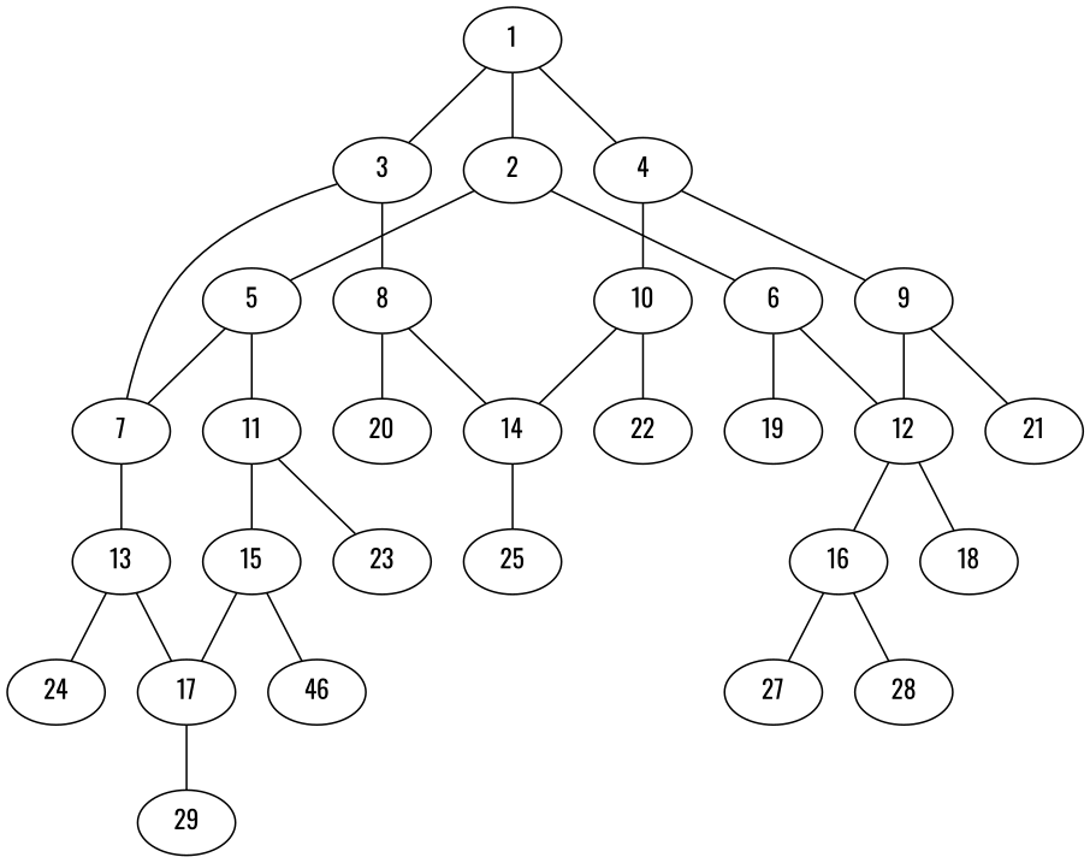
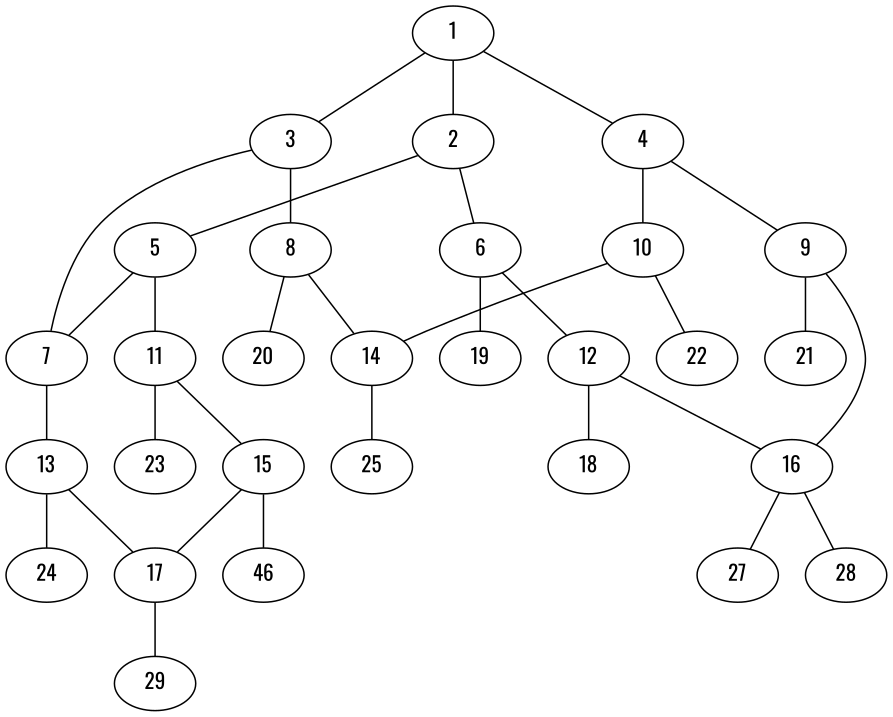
  graph {
    fontname=Oswald
    node [chem=C fontname=Oswald]
    edge [fontname=Oswald valence=1]
    1
    2
    3
    4
    5
    6
    7
    8
    9
    10
    11
    12
    19 [chem=H]
    13
    14
    20 [chem=H]
    21 [chem=H]
    22 [chem=H]
    15
    23 [chem=H]
    16
    18 [chem=Cl]
    17
    24 [chem=H]
    25 [chem=H]
    n26 [chem=H label=46]
    27 [chem=H]
    28 [chem=H]
    29 [chem=H]
    1 -- 2 [valence=2]
    1 -- 3
    1 -- 4
    2 -- 5
    2 -- 6
    3 -- 7
    3 -- 8 [valence=2]
    4 -- 9 [valence=2]
    4 -- 10
    5 -- 7 [valence=2]
    5 -- 11
    6 -- 12 [valence=2]
    6 -- 19
    7 -- 13
    8 -- 14
    8 -- 20
-   9 -- 12
+   9 -- 16
    9 -- 21
    10 -- 14 [valence=2]
    10 -- 22
    11 -- 15 [valence=2]
    11 -- 23
    12 -- 16
    12 -- 18
    13 -- 17 [valence=2]
    13 -- 24
    14 -- 25
    15 -- 17
    15 -- n26
    16 -- 27
    16 -- 28
    17 -- 29
  }
